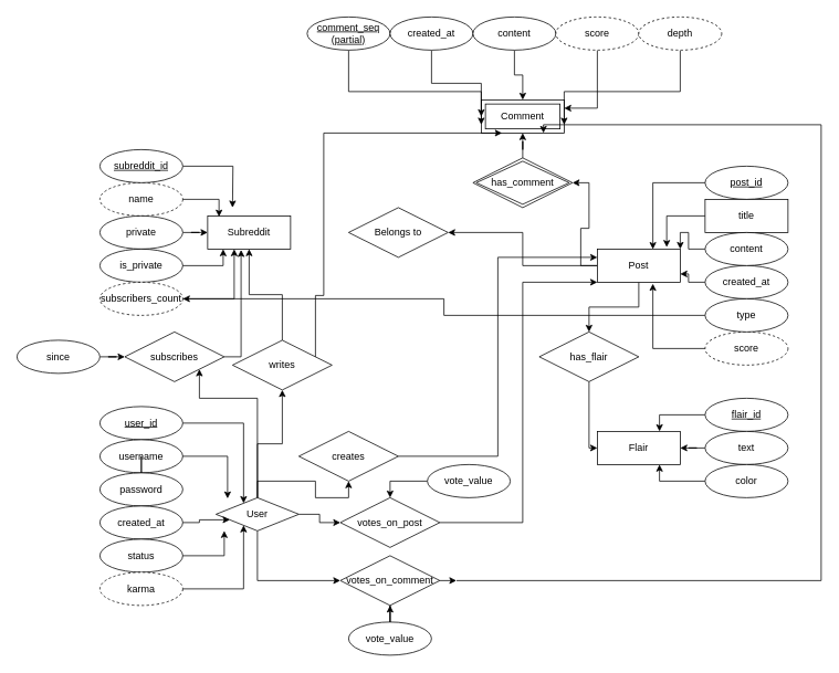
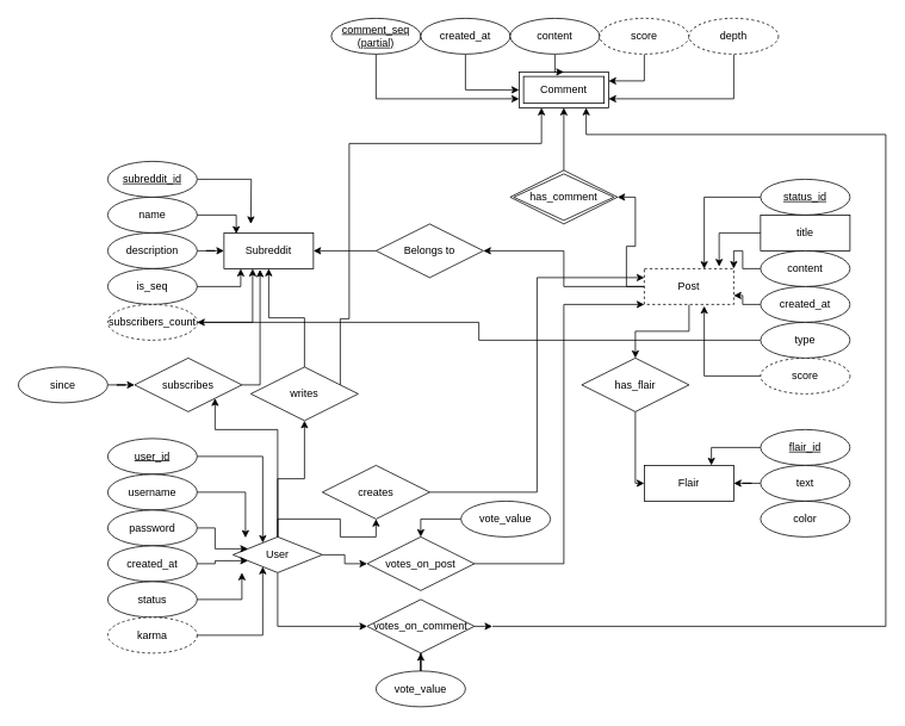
  <mxCell id="0" />
  <mxCell id="1" parent="0" />
  <mxCell id="2" style="edgeStyle=orthogonalEdgeStyle;rounded=0;orthogonalLoop=1;jettySize=auto;html=1;entryX=0.5;entryY=1;entryDx=0;entryDy=0;" edge="1" parent="1" source="6" target="71"><mxGeometry relative="1" as="geometry" /></mxCell>
  <mxCell id="3" style="edgeStyle=orthogonalEdgeStyle;rounded=0;orthogonalLoop=1;jettySize=auto;html=1;entryX=0.5;entryY=1;entryDx=0;entryDy=0;" edge="1" parent="1" source="6" target="78"><mxGeometry relative="1" as="geometry" /></mxCell>
  <mxCell id="4" style="edgeStyle=orthogonalEdgeStyle;rounded=0;orthogonalLoop=1;jettySize=auto;html=1;entryX=0;entryY=0.5;entryDx=0;entryDy=0;" edge="1" parent="1" source="6" target="83"><mxGeometry relative="1" as="geometry" /></mxCell>
  <mxCell id="5" style="edgeStyle=orthogonalEdgeStyle;rounded=0;orthogonalLoop=1;jettySize=auto;html=1;entryX=0;entryY=0.5;entryDx=0;entryDy=0;" edge="1" parent="1" source="6" target="86"><mxGeometry relative="1" as="geometry"><mxPoint x="310" y="710" as="targetPoint" /><Array as="points"><mxPoint x="310" y="700" /></Array></mxGeometry></mxCell>
  <mxCell id="6" value="User" style="rhombus;whiteSpace=wrap;html=1;align=center;" vertex="1" parent="1"><mxGeometry x="260" y="600" width="100" height="40" as="geometry" /></mxCell>
  <mxCell id="7" style="edgeStyle=orthogonalEdgeStyle;rounded=0;orthogonalLoop=1;jettySize=auto;html=1;entryX=0.25;entryY=0;entryDx=0;entryDy=0;" edge="1" parent="1" source="8" target="6"><mxGeometry relative="1" as="geometry" /></mxCell>
  <mxCell id="8" value="user_id" style="ellipse;whiteSpace=wrap;html=1;align=center;fontStyle=4;" vertex="1" parent="1"><mxGeometry x="120" y="490" width="100" height="40" as="geometry" /></mxCell>
  <mxCell id="9" value="username" style="ellipse;whiteSpace=wrap;html=1;align=center;" vertex="1" parent="1"><mxGeometry x="120" y="530" width="100" height="40" as="geometry" /></mxCell>
- <mxCell id="10" style="edgeStyle=orthogonalEdgeStyle;rounded=0;orthogonalLoop=1;jettySize=auto;html=1;" edge="1" parent="1" source="11" target="9"><mxGeometry relative="1" as="geometry" /></mxCell>
+ <mxCell id="10" style="edgeStyle=orthogonalEdgeStyle;rounded=0;orthogonalLoop=1;jettySize=auto;html=1;entryX=0;entryY=0.25;entryDx=0;entryDy=0;" edge="1" parent="1" source="11" target="6"><mxGeometry relative="1" as="geometry" /></mxCell>
  <mxCell id="11" value="password" style="ellipse;whiteSpace=wrap;html=1;align=center;" vertex="1" parent="1"><mxGeometry x="120" y="570" width="100" height="40" as="geometry" /></mxCell>
  <mxCell id="12" style="edgeStyle=orthogonalEdgeStyle;rounded=0;orthogonalLoop=1;jettySize=auto;html=1;entryX=0;entryY=0.75;entryDx=0;entryDy=0;" edge="1" parent="1" source="13" target="6"><mxGeometry relative="1" as="geometry" /></mxCell>
  <mxCell id="13" value="created_at" style="ellipse;whiteSpace=wrap;html=1;align=center;" vertex="1" parent="1"><mxGeometry x="120" y="610" width="100" height="40" as="geometry" /></mxCell>
  <mxCell id="14" value="status" style="ellipse;whiteSpace=wrap;html=1;align=center;" vertex="1" parent="1"><mxGeometry x="120" y="650" width="100" height="40" as="geometry" /></mxCell>
  <mxCell id="15" style="edgeStyle=orthogonalEdgeStyle;rounded=0;orthogonalLoop=1;jettySize=auto;html=1;entryX=0.25;entryY=1;entryDx=0;entryDy=0;" edge="1" parent="1" source="16" target="6"><mxGeometry relative="1" as="geometry" /></mxCell>
  <mxCell id="16" value="karma" style="ellipse;whiteSpace=wrap;html=1;align=center;dashed=1;" vertex="1" parent="1"><mxGeometry x="120" y="690" width="100" height="40" as="geometry" /></mxCell>
  <mxCell id="17" style="edgeStyle=orthogonalEdgeStyle;rounded=0;orthogonalLoop=1;jettySize=auto;html=1;entryX=0.14;entryY=0.025;entryDx=0;entryDy=0;entryPerimeter=0;" edge="1" parent="1" source="9" target="6"><mxGeometry relative="1" as="geometry" /></mxCell>
  <mxCell id="18" style="edgeStyle=orthogonalEdgeStyle;rounded=0;orthogonalLoop=1;jettySize=auto;html=1;entryX=0.1;entryY=1;entryDx=0;entryDy=0;entryPerimeter=0;" edge="1" parent="1" source="14" target="6"><mxGeometry relative="1" as="geometry" /></mxCell>
  <mxCell id="19" value="Subreddit" style="whiteSpace=wrap;html=1;align=center;" vertex="1" parent="1"><mxGeometry x="250" y="260" width="100" height="40" as="geometry" /></mxCell>
- <mxCell id="20" value="name" style="ellipse;whiteSpace=wrap;html=1;align=center;dashed=1;" vertex="1" parent="1"><mxGeometry x="120" y="220" width="100" height="40" as="geometry" /></mxCell>
+ <mxCell id="20" value="name" style="ellipse;whiteSpace=wrap;html=1;align=center;" vertex="1" parent="1"><mxGeometry x="120" y="220" width="100" height="40" as="geometry" /></mxCell>
  <mxCell id="21" value="" style="edgeStyle=orthogonalEdgeStyle;rounded=0;orthogonalLoop=1;jettySize=auto;html=1;" edge="1" parent="1" source="22" target="19"><mxGeometry relative="1" as="geometry" /></mxCell>
- <mxCell id="22" value="private" style="ellipse;whiteSpace=wrap;html=1;align=center;" vertex="1" parent="1"><mxGeometry x="120" y="260" width="100" height="40" as="geometry" /></mxCell>
- <mxCell id="23" value="is_private" style="ellipse;whiteSpace=wrap;html=1;align=center;" vertex="1" parent="1"><mxGeometry x="120" y="300" width="100" height="40" as="geometry" /></mxCell>
+ <mxCell id="22" value="description" style="ellipse;whiteSpace=wrap;html=1;align=center;" vertex="1" parent="1"><mxGeometry x="120" y="260" width="100" height="40" as="geometry" /></mxCell>
+ <mxCell id="23" value="is_seq" style="ellipse;whiteSpace=wrap;html=1;align=center;" vertex="1" parent="1"><mxGeometry x="120" y="300" width="100" height="40" as="geometry" /></mxCell>
  <mxCell id="24" style="edgeStyle=orthogonalEdgeStyle;rounded=0;orthogonalLoop=1;jettySize=auto;html=1;" edge="1" parent="1" source="25"><mxGeometry relative="1" as="geometry"><mxPoint x="280" y="250" as="targetPoint" /></mxGeometry></mxCell>
  <mxCell id="25" value="subreddit_id" style="ellipse;whiteSpace=wrap;html=1;align=center;fontStyle=4;" vertex="1" parent="1"><mxGeometry x="120" y="180" width="100" height="40" as="geometry" /></mxCell>
  <mxCell id="26" value="subscribers_count" style="ellipse;whiteSpace=wrap;html=1;align=center;dashed=1;" vertex="1" parent="1"><mxGeometry x="120" y="340" width="100" height="40" as="geometry" /></mxCell>
  <mxCell id="27" style="edgeStyle=orthogonalEdgeStyle;rounded=0;orthogonalLoop=1;jettySize=auto;html=1;entryX=0.137;entryY=0.025;entryDx=0;entryDy=0;entryPerimeter=0;" edge="1" parent="1" source="20" target="19"><mxGeometry relative="1" as="geometry" /></mxCell>
  <mxCell id="28" style="edgeStyle=orthogonalEdgeStyle;rounded=0;orthogonalLoop=1;jettySize=auto;html=1;entryX=0.187;entryY=1.004;entryDx=0;entryDy=0;entryPerimeter=0;" edge="1" parent="1" source="23" target="19"><mxGeometry relative="1" as="geometry" /></mxCell>
  <mxCell id="29" style="edgeStyle=orthogonalEdgeStyle;rounded=0;orthogonalLoop=1;jettySize=auto;html=1;entryX=0.32;entryY=1.004;entryDx=0;entryDy=0;entryPerimeter=0;" edge="1" parent="1" source="26" target="19"><mxGeometry relative="1" as="geometry" /></mxCell>
  <mxCell id="30" style="edgeStyle=orthogonalEdgeStyle;rounded=0;orthogonalLoop=1;jettySize=auto;html=1;entryX=1;entryY=0.5;entryDx=0;entryDy=0;" edge="1" parent="1" source="33" target="73"><mxGeometry relative="1" as="geometry" /></mxCell>
  <mxCell id="31" style="edgeStyle=orthogonalEdgeStyle;rounded=0;orthogonalLoop=1;jettySize=auto;html=1;entryX=1;entryY=0.5;entryDx=0;entryDy=0;" edge="1" parent="1" source="33" target="75"><mxGeometry relative="1" as="geometry" /></mxCell>
  <mxCell id="32" style="edgeStyle=orthogonalEdgeStyle;rounded=0;orthogonalLoop=1;jettySize=auto;html=1;entryX=0.5;entryY=0;entryDx=0;entryDy=0;" edge="1" parent="1" source="33" target="88"><mxGeometry relative="1" as="geometry" /></mxCell>
- <mxCell id="33" value="Post" style="whiteSpace=wrap;html=1;align=center;" vertex="1" parent="1"><mxGeometry x="720" y="300" width="100" height="40" as="geometry" /></mxCell>
- <mxCell id="34" value="post_id" style="ellipse;whiteSpace=wrap;html=1;align=center;fontStyle=4;" vertex="1" parent="1"><mxGeometry x="850" y="200" width="100" height="40" as="geometry" /></mxCell>
+ <mxCell id="33" value="Post" style="whiteSpace=wrap;html=1;align=center;dashed=1;" vertex="1" parent="1"><mxGeometry x="720" y="300" width="100" height="40" as="geometry" /></mxCell>
+ <mxCell id="34" value="status_id" style="ellipse;whiteSpace=wrap;html=1;align=center;fontStyle=4;" vertex="1" parent="1"><mxGeometry x="850" y="200" width="100" height="40" as="geometry" /></mxCell>
  <mxCell id="35" value="score" style="ellipse;whiteSpace=wrap;html=1;align=center;dashed=1;" vertex="1" parent="1"><mxGeometry x="850" y="400" width="100" height="40" as="geometry" /></mxCell>
  <mxCell id="36" value="title" style="whiteSpace=wrap;html=1;align=center;rounded=0;" vertex="1" parent="1"><mxGeometry x="850" y="240" width="100" height="40" as="geometry" /></mxCell>
  <mxCell id="37" style="edgeStyle=orthogonalEdgeStyle;rounded=0;orthogonalLoop=1;jettySize=auto;html=1;entryX=1;entryY=0.75;entryDx=0;entryDy=0;" edge="1" parent="1" source="38" target="33"><mxGeometry relative="1" as="geometry" /></mxCell>
  <mxCell id="38" value="created_at" style="ellipse;whiteSpace=wrap;html=1;align=center;" vertex="1" parent="1"><mxGeometry x="850" y="320" width="100" height="40" as="geometry" /></mxCell>
  <mxCell id="39" style="edgeStyle=orthogonalEdgeStyle;rounded=0;orthogonalLoop=1;jettySize=auto;html=1;entryX=1;entryY=0;entryDx=0;entryDy=0;" edge="1" parent="1" source="40" target="33"><mxGeometry relative="1" as="geometry" /></mxCell>
  <mxCell id="40" value="content" style="ellipse;whiteSpace=wrap;html=1;align=center;" vertex="1" parent="1"><mxGeometry x="850" y="280" width="100" height="40" as="geometry" /></mxCell>
  <mxCell id="41" style="edgeStyle=orthogonalEdgeStyle;rounded=0;orthogonalLoop=1;jettySize=auto;html=1;" edge="1" parent="1" source="42" target="26"><mxGeometry relative="1" as="geometry"><mxPoint x="800" y="350" as="targetPoint" /></mxGeometry></mxCell>
  <mxCell id="42" value="type" style="ellipse;whiteSpace=wrap;html=1;align=center;" vertex="1" parent="1"><mxGeometry x="850" y="360" width="100" height="40" as="geometry" /></mxCell>
  <mxCell id="43" style="edgeStyle=orthogonalEdgeStyle;rounded=0;orthogonalLoop=1;jettySize=auto;html=1;entryX=0.67;entryY=0.004;entryDx=0;entryDy=0;entryPerimeter=0;" edge="1" parent="1" source="34" target="33"><mxGeometry relative="1" as="geometry" /></mxCell>
  <mxCell id="44" style="edgeStyle=orthogonalEdgeStyle;rounded=0;orthogonalLoop=1;jettySize=auto;html=1;entryX=0.837;entryY=-0.058;entryDx=0;entryDy=0;entryPerimeter=0;" edge="1" parent="1" source="36" target="33"><mxGeometry relative="1" as="geometry" /></mxCell>
  <mxCell id="45" style="edgeStyle=orthogonalEdgeStyle;rounded=0;orthogonalLoop=1;jettySize=auto;html=1;entryX=0.67;entryY=1.046;entryDx=0;entryDy=0;entryPerimeter=0;" edge="1" parent="1" source="35" target="33"><mxGeometry relative="1" as="geometry" /></mxCell>
  <mxCell id="46" value="Flair" style="whiteSpace=wrap;html=1;align=center;" vertex="1" parent="1"><mxGeometry x="720" y="520" width="100" height="40" as="geometry" /></mxCell>
  <mxCell id="47" style="edgeStyle=orthogonalEdgeStyle;rounded=0;orthogonalLoop=1;jettySize=auto;html=1;entryX=0.75;entryY=0;entryDx=0;entryDy=0;" edge="1" parent="1" source="48" target="46"><mxGeometry relative="1" as="geometry" /></mxCell>
  <mxCell id="48" value="flair_id" style="ellipse;whiteSpace=wrap;html=1;align=center;fontStyle=4;" vertex="1" parent="1"><mxGeometry x="850" y="480" width="100" height="40" as="geometry" /></mxCell>
  <mxCell id="49" value="" style="edgeStyle=orthogonalEdgeStyle;rounded=0;orthogonalLoop=1;jettySize=auto;html=1;" edge="1" parent="1" source="50" target="46"><mxGeometry relative="1" as="geometry" /></mxCell>
  <mxCell id="50" value="text" style="ellipse;whiteSpace=wrap;html=1;align=center;" vertex="1" parent="1"><mxGeometry x="850" y="520" width="100" height="40" as="geometry" /></mxCell>
- <mxCell id="51" style="edgeStyle=orthogonalEdgeStyle;rounded=0;orthogonalLoop=1;jettySize=auto;html=1;entryX=0.75;entryY=1;entryDx=0;entryDy=0;" edge="1" parent="1" source="52" target="46"><mxGeometry relative="1" as="geometry" /></mxCell>
  <mxCell id="52" value="color" style="ellipse;whiteSpace=wrap;html=1;align=center;" vertex="1" parent="1"><mxGeometry x="850" y="560" width="100" height="40" as="geometry" /></mxCell>
- <mxCell id="53" value="Comment" style="shape=ext;margin=3;double=1;whiteSpace=wrap;html=1;align=center;" vertex="1" parent="1"><mxGeometry x="580" y="120" width="100" height="40" as="geometry" /></mxCell>
+ <mxCell id="53" value="Comment" style="shape=ext;margin=3;double=1;whiteSpace=wrap;html=1;align=center;" vertex="1" parent="1"><mxGeometry x="580" y="80" width="100" height="40" as="geometry" /></mxCell>
  <mxCell id="54" style="edgeStyle=orthogonalEdgeStyle;rounded=0;orthogonalLoop=1;jettySize=auto;html=1;entryX=0;entryY=0.75;entryDx=0;entryDy=0;" edge="1" parent="1" source="55" target="53"><mxGeometry relative="1" as="geometry"><mxPoint x="420" y="110" as="targetPoint" /><Array as="points"><mxPoint x="420" y="110" /></Array></mxGeometry></mxCell>
  <mxCell id="55" value="comment_seq (partial)" style="ellipse;whiteSpace=wrap;html=1;align=center;fontStyle=4;" vertex="1" parent="1"><mxGeometry x="370" y="20" width="100" height="40" as="geometry" /></mxCell>
  <mxCell id="56" style="edgeStyle=orthogonalEdgeStyle;rounded=0;orthogonalLoop=1;jettySize=auto;html=1;entryX=0;entryY=0.5;entryDx=0;entryDy=0;" edge="1" parent="1" source="57" target="53"><mxGeometry relative="1" as="geometry"><mxPoint x="520" y="100" as="targetPoint" /><Array as="points"><mxPoint x="520" y="100" /></Array></mxGeometry></mxCell>
  <mxCell id="57" value="created_at" style="ellipse;whiteSpace=wrap;html=1;align=center;" vertex="1" parent="1"><mxGeometry x="470" y="20" width="100" height="40" as="geometry" /></mxCell>
  <mxCell id="58" value="" style="edgeStyle=orthogonalEdgeStyle;rounded=0;orthogonalLoop=1;jettySize=auto;html=1;" edge="1" parent="1" source="59" target="53"><mxGeometry relative="1" as="geometry" /></mxCell>
  <mxCell id="59" value="content" style="ellipse;whiteSpace=wrap;html=1;align=center;" vertex="1" parent="1"><mxGeometry x="570" y="20" width="100" height="40" as="geometry" /></mxCell>
  <mxCell id="60" style="edgeStyle=orthogonalEdgeStyle;rounded=0;orthogonalLoop=1;jettySize=auto;html=1;entryX=1;entryY=0.25;entryDx=0;entryDy=0;" edge="1" parent="1" source="61" target="53"><mxGeometry relative="1" as="geometry" /></mxCell>
  <mxCell id="61" value="score" style="ellipse;whiteSpace=wrap;html=1;align=center;dashed=1;" vertex="1" parent="1"><mxGeometry x="670" y="20" width="100" height="40" as="geometry" /></mxCell>
  <mxCell id="62" style="edgeStyle=orthogonalEdgeStyle;rounded=0;orthogonalLoop=1;jettySize=auto;html=1;entryX=1;entryY=0.75;entryDx=0;entryDy=0;" edge="1" parent="1" source="63" target="53"><mxGeometry relative="1" as="geometry"><mxPoint x="820" y="110" as="targetPoint" /><Array as="points"><mxPoint x="820" y="110" /></Array></mxGeometry></mxCell>
  <mxCell id="63" value="depth" style="ellipse;whiteSpace=wrap;html=1;align=center;dashed=1;" vertex="1" parent="1"><mxGeometry x="770" y="20" width="100" height="40" as="geometry" /></mxCell>
  <mxCell id="64" value="" style="edgeStyle=orthogonalEdgeStyle;rounded=0;orthogonalLoop=1;jettySize=auto;html=1;" edge="1" parent="1" source="65" target="80"><mxGeometry relative="1" as="geometry" /></mxCell>
  <mxCell id="65" value="since" style="ellipse;whiteSpace=wrap;html=1;align=center;" vertex="1" parent="1"><mxGeometry x="20" y="410" width="100" height="40" as="geometry" /></mxCell>
  <mxCell id="66" value="" style="edgeStyle=orthogonalEdgeStyle;rounded=0;orthogonalLoop=1;jettySize=auto;html=1;" edge="1" parent="1" source="67" target="86"><mxGeometry relative="1" as="geometry" /></mxCell>
  <mxCell id="67" value="vote_value" style="ellipse;whiteSpace=wrap;html=1;align=center;" vertex="1" parent="1"><mxGeometry x="420" y="750" width="100" height="40" as="geometry" /></mxCell>
  <mxCell id="68" style="edgeStyle=orthogonalEdgeStyle;rounded=0;orthogonalLoop=1;jettySize=auto;html=1;" edge="1" parent="1" source="69" target="83"><mxGeometry relative="1" as="geometry"><mxPoint x="490" y="580" as="targetPoint" /><Array as="points"><mxPoint x="470" y="580" /></Array></mxGeometry></mxCell>
  <mxCell id="69" value="vote_value" style="ellipse;whiteSpace=wrap;html=1;align=center;" vertex="1" parent="1"><mxGeometry x="515" y="560" width="100" height="40" as="geometry" /></mxCell>
  <mxCell id="70" style="edgeStyle=orthogonalEdgeStyle;rounded=0;orthogonalLoop=1;jettySize=auto;html=1;entryX=0;entryY=0.25;entryDx=0;entryDy=0;" edge="1" parent="1" source="71" target="33"><mxGeometry relative="1" as="geometry" /></mxCell>
  <mxCell id="71" value="creates" style="shape=rhombus;perimeter=rhombusPerimeter;whiteSpace=wrap;html=1;align=center;" vertex="1" parent="1"><mxGeometry x="360" y="520" width="120" height="60" as="geometry" /></mxCell>
+ <mxCell id="72" style="edgeStyle=orthogonalEdgeStyle;rounded=0;orthogonalLoop=1;jettySize=auto;html=1;entryX=1;entryY=0.5;entryDx=0;entryDy=0;" edge="1" parent="1" source="73" target="19"><mxGeometry relative="1" as="geometry" /></mxCell>
  <mxCell id="73" value="Belongs to" style="shape=rhombus;perimeter=rhombusPerimeter;whiteSpace=wrap;html=1;align=center;" vertex="1" parent="1"><mxGeometry x="420" y="250" width="120" height="60" as="geometry" /></mxCell>
  <mxCell id="74" style="edgeStyle=orthogonalEdgeStyle;rounded=0;orthogonalLoop=1;jettySize=auto;html=1;entryX=0.5;entryY=1;entryDx=0;entryDy=0;" edge="1" parent="1" source="75" target="53"><mxGeometry relative="1" as="geometry" /></mxCell>
  <mxCell id="75" value="has_comment" style="shape=rhombus;double=1;perimeter=rhombusPerimeter;whiteSpace=wrap;html=1;align=center;" vertex="1" parent="1"><mxGeometry x="570" y="190" width="120" height="60" as="geometry" /></mxCell>
  <mxCell id="76" style="edgeStyle=orthogonalEdgeStyle;rounded=0;orthogonalLoop=1;jettySize=auto;html=1;entryX=0.25;entryY=1;entryDx=0;entryDy=0;" edge="1" parent="1" source="78" target="53"><mxGeometry relative="1" as="geometry"><mxPoint x="600" y="160" as="targetPoint" /><Array as="points"><mxPoint x="380" y="356" /><mxPoint x="390" y="356" /><mxPoint x="390" y="160" /><mxPoint x="605" y="160" /></Array></mxGeometry></mxCell>
  <mxCell id="77" value="" style="edgeStyle=orthogonalEdgeStyle;rounded=0;orthogonalLoop=1;jettySize=auto;html=1;" edge="1" parent="1" source="78" target="19"><mxGeometry relative="1" as="geometry" /></mxCell>
  <mxCell id="78" value="writes" style="shape=rhombus;perimeter=rhombusPerimeter;whiteSpace=wrap;html=1;align=center;" vertex="1" parent="1"><mxGeometry x="280" y="410" width="120" height="60" as="geometry" /></mxCell>
  <mxCell id="79" style="edgeStyle=orthogonalEdgeStyle;rounded=0;orthogonalLoop=1;jettySize=auto;html=1;entryX=0.403;entryY=1.025;entryDx=0;entryDy=0;entryPerimeter=0;" edge="1" parent="1" source="80" target="19"><mxGeometry relative="1" as="geometry"><mxPoint x="290" y="310" as="targetPoint" /><Array as="points"><mxPoint x="290" y="430" /></Array></mxGeometry></mxCell>
  <mxCell id="80" value="subscribes" style="shape=rhombus;perimeter=rhombusPerimeter;whiteSpace=wrap;html=1;align=center;" vertex="1" parent="1"><mxGeometry x="150" y="400" width="120" height="60" as="geometry" /></mxCell>
  <mxCell id="81" style="edgeStyle=orthogonalEdgeStyle;rounded=0;orthogonalLoop=1;jettySize=auto;html=1;entryX=1;entryY=1;entryDx=0;entryDy=0;" edge="1" parent="1" source="6" target="80"><mxGeometry relative="1" as="geometry"><mxPoint x="300" y="470" as="targetPoint" /><Array as="points"><mxPoint x="310" y="480" /><mxPoint x="240" y="480" /></Array></mxGeometry></mxCell>
  <mxCell id="82" style="edgeStyle=orthogonalEdgeStyle;rounded=0;orthogonalLoop=1;jettySize=auto;html=1;entryX=0;entryY=1;entryDx=0;entryDy=0;" edge="1" parent="1" source="83" target="33"><mxGeometry relative="1" as="geometry"><mxPoint x="630" y="340" as="targetPoint" /><Array as="points"><mxPoint x="630" y="630" /><mxPoint x="630" y="340" /></Array></mxGeometry></mxCell>
  <mxCell id="83" value="votes_on_post" style="shape=rhombus;perimeter=rhombusPerimeter;whiteSpace=wrap;html=1;align=center;" vertex="1" parent="1"><mxGeometry x="410" y="600" width="120" height="60" as="geometry" /></mxCell>
  <mxCell id="84" style="edgeStyle=orthogonalEdgeStyle;rounded=0;orthogonalLoop=1;jettySize=auto;html=1;entryX=0.75;entryY=1;entryDx=0;entryDy=0;" edge="1" parent="1" target="53"><mxGeometry relative="1" as="geometry"><mxPoint x="660" y="150" as="targetPoint" /><mxPoint x="550" y="700" as="sourcePoint" /><Array as="points"><mxPoint x="990" y="700" /><mxPoint x="990" y="150" /><mxPoint x="655" y="150" /></Array></mxGeometry></mxCell>
  <mxCell id="85" style="edgeStyle=orthogonalEdgeStyle;rounded=0;orthogonalLoop=1;jettySize=auto;html=1;exitX=1;exitY=0.5;exitDx=0;exitDy=0;" edge="1" parent="1" source="86"><mxGeometry relative="1" as="geometry"><mxPoint x="550" y="700.167" as="targetPoint" /></mxGeometry></mxCell>
  <mxCell id="86" value="votes_on_comment" style="shape=rhombus;perimeter=rhombusPerimeter;whiteSpace=wrap;html=1;align=center;" vertex="1" parent="1"><mxGeometry x="410" y="670" width="120" height="60" as="geometry" /></mxCell>
  <mxCell id="87" style="edgeStyle=orthogonalEdgeStyle;rounded=0;orthogonalLoop=1;jettySize=auto;html=1;entryX=0;entryY=0.5;entryDx=0;entryDy=0;" edge="1" parent="1" source="88" target="46"><mxGeometry relative="1" as="geometry"><mxPoint x="710" y="540" as="targetPoint" /><Array as="points"><mxPoint x="710" y="540" /></Array></mxGeometry></mxCell>
  <mxCell id="88" value="has_flair" style="shape=rhombus;perimeter=rhombusPerimeter;whiteSpace=wrap;html=1;align=center;" vertex="1" parent="1"><mxGeometry x="650" y="400" width="120" height="60" as="geometry" /></mxCell>
